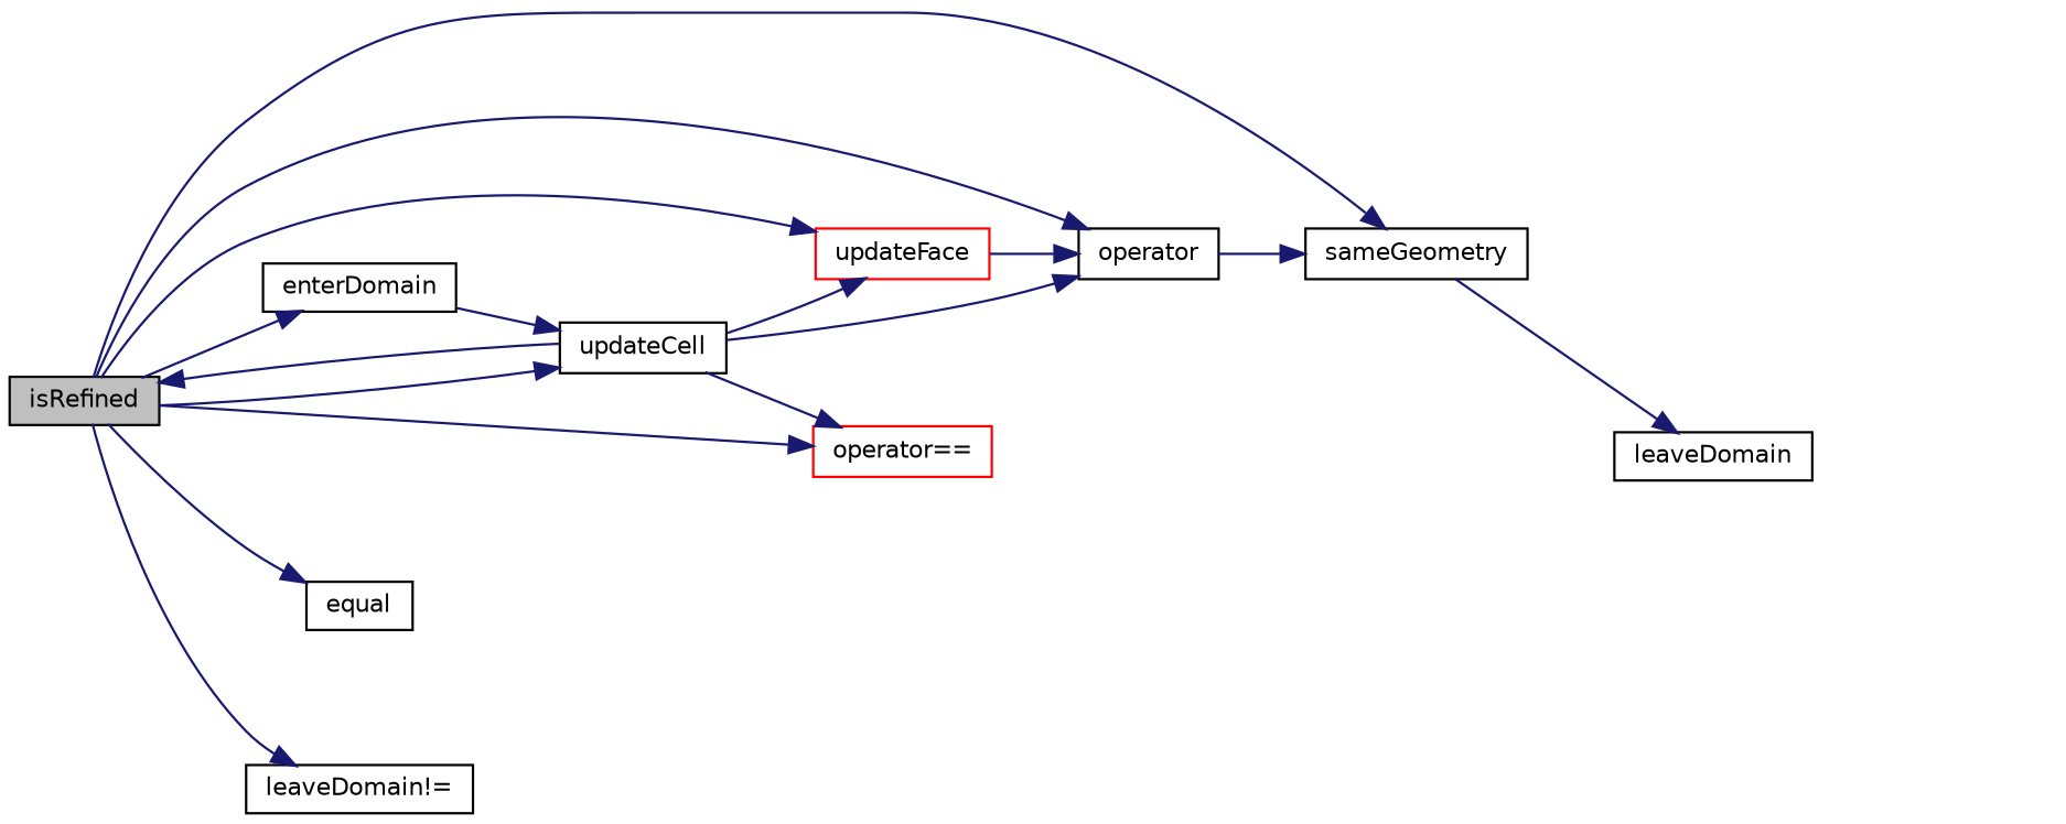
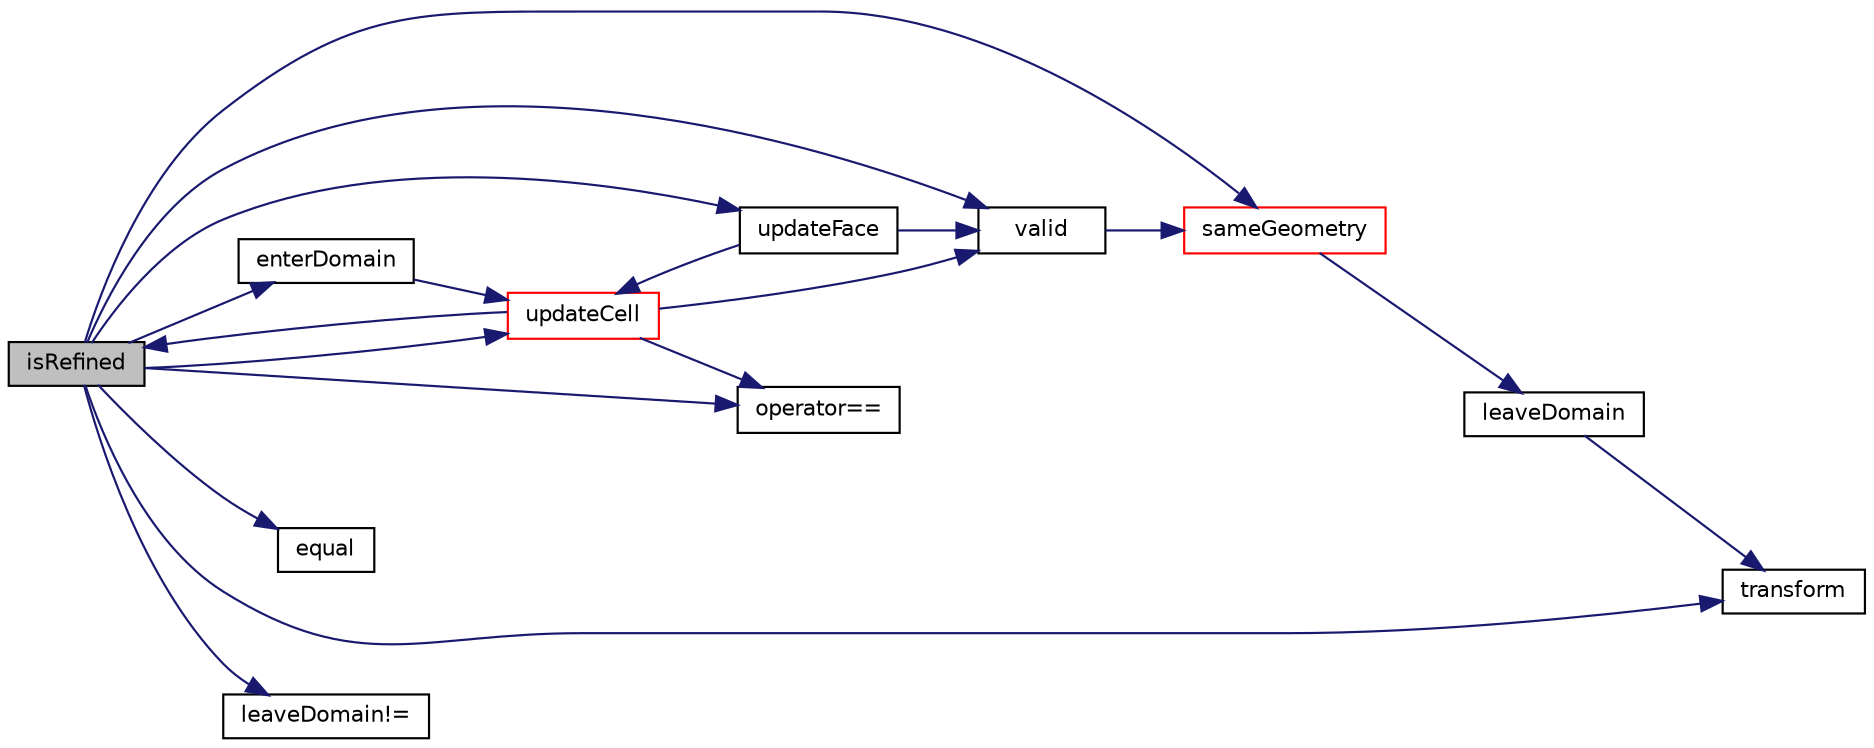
  digraph {
    rankdir=LR
    node [color=black fontname=Helvetica fontsize=10 shape=record]
    edge [color=midnightblue fontname=Helvetica fontsize=10 labelfontname=Helvetica labelfontsize=10 style=solid]
    n1 [fillcolor=grey75 fontcolor=black height=0.2 label=isRefined style=filled width=0.4]
    n2 [height=0.2 label=enterDomain width=0.4]
-   n3 [height=0.2 label=updateCell width=0.4]
-   n4 [height=0.2 label=operator width=0.4]
-   n5 [height=0.2 label=sameGeometry width=0.4]
-   n7 [color=red height=0.2 label=updateFace width=0.4]
+   n3 [color=red height=0.2 label=updateCell width=0.4]
+   n4 [height=0.2 label=valid width=0.4]
+   n5 [color=red height=0.2 label=sameGeometry width=0.4]
+   n6 [height=0.2 label=transform width=0.4]
+   n7 [height=0.2 label=updateFace width=0.4]
    n8 [height=0.2 label=equal width=0.4]
-   n9 [color=red height=0.2 label="operator==" width=0.4]
+   n9 [height=0.2 label="operator==" width=0.4]
    n10 [height=0.2 label="leaveDomain!=" width=0.4]
    n11 [height=0.2 label=leaveDomain width=0.4]
    n1 -> n2
    n1 -> n3
    n1 -> n4
    n1 -> n5
+   n1 -> n6
    n1 -> n7
    n1 -> n8
    n1 -> n9
    n1 -> n10
    n2 -> n3
    n3 -> n1
    n3 -> n4
-   n3 -> n7
+   n7 -> n3
    n3 -> n9
    n4 -> n5
    n5 -> n11
    n7 -> n4
+   n11 -> n6
  }
